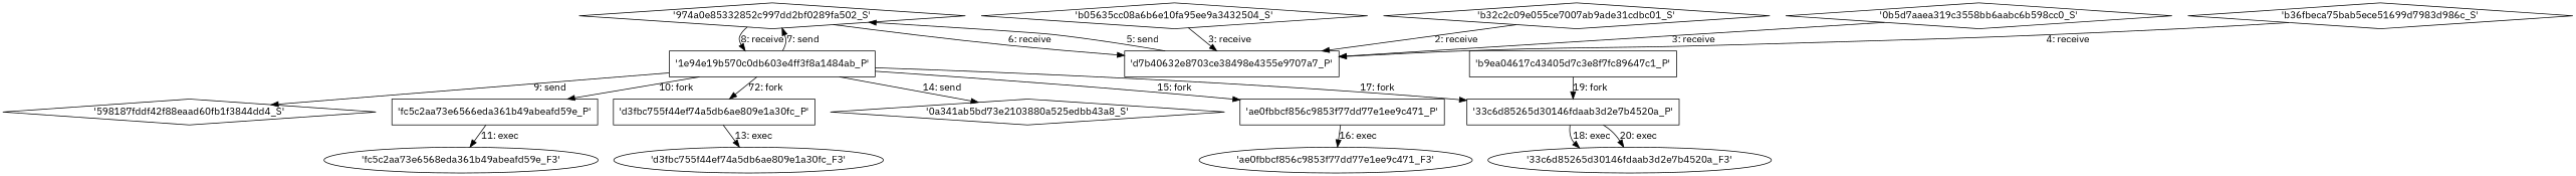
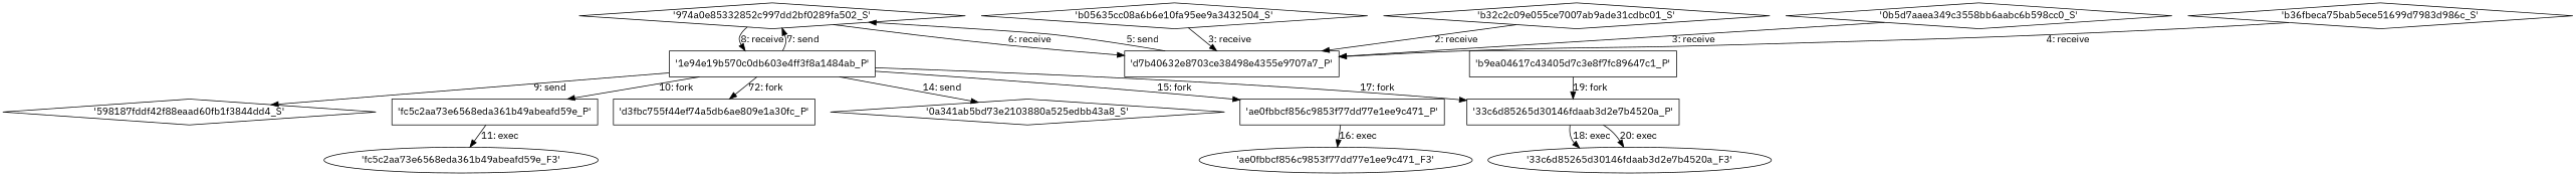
  digraph {
    engine=neato
    fixedsize=false
    fontname="IBM Plex Sans"
    fontsize=10
    nodesep=0.3
    rankdir=TB
    ranksep=0
    splines=true
    node [fontname="IBM Plex Sans" node_type=Socket shape=diamond]
    edge [fontname="IBM Plex Sans"]
    "'974a0e85332852c997dd2bf0289fa502_S'"
    "'d7b40632e8703ce38498e4355e9707a7_P'" [node_type=Process shape=box]
    "'1e94e19b570c0db603e4ff3f8a1484ab_P'" [node_type=Process shape=box]
    "'b05635cc08a6b6e10fa95ee9a3432504_S'"
    "'b32c2c09e055ce7007ab9ade31cdbc01_S'"
-   "'0b5d7aaea319c3558bb6aabc6b598cc0_S'"
+   "'0b5d7aaea319c3558bb6aabc6b598cc0_S'" [label="'0b5d7aaea349c3558bb6aabc6b598cc0_S'"]
    n7 [label="'b36fbeca75bab5ece51699d7983d986c_S'"]
    "'598187fddf42f88eaad60fb1f3844dd4_S'"
-   "'fc5c2aa73e6568eda361b49abeafd59e_P'" [node_type=Process shape=box label="'fc5c2aa73e6566eda361b49abeafd59e_P'"]
+   "'fc5c2aa73e6568eda361b49abeafd59e_P'" [node_type=Process shape=box]
    "'d3fbc755f44ef74a5db6ae809e1a30fc_P'" [node_type=Process shape=box]
    "'0a341ab5bd73e2103880a525edbb43a8_S'"
    "'ae0fbbcf856c9853f77dd77e1ee9c471_P'" [node_type=Process shape=box]
    "'33c6d85265d30146fdaab3d2e7b4520a_P'" [node_type=Process shape=box]
    "'fc5c2aa73e6568eda361b49abeafd59e_F3'" [node_type=File shape=ellipse]
-   "'d3fbc755f44ef74a5db6ae809e1a30fc_F3'" [node_type=File shape=ellipse]
    "'ae0fbbcf856c9853f77dd77e1ee9c471_F3'" [node_type=File shape=ellipse]
    "'33c6d85265d30146fdaab3d2e7b4520a_F3'" [node_type=File shape=ellipse]
    "'b9ea04617c43405d7c3e8f7fc89647c1_P'" [node_type=Process shape=box]
    "'974a0e85332852c997dd2bf0289fa502_S'" -> "'d7b40632e8703ce38498e4355e9707a7_P'" [label="6: receive"]
    "'974a0e85332852c997dd2bf0289fa502_S'" -> "'1e94e19b570c0db603e4ff3f8a1484ab_P'" [label="8: receive"]
    "'d7b40632e8703ce38498e4355e9707a7_P'" -> "'974a0e85332852c997dd2bf0289fa502_S'" [label="5: send"]
    "'1e94e19b570c0db603e4ff3f8a1484ab_P'" -> "'974a0e85332852c997dd2bf0289fa502_S'" [label="7: send"]
    "'1e94e19b570c0db603e4ff3f8a1484ab_P'" -> "'598187fddf42f88eaad60fb1f3844dd4_S'" [label="9: send"]
    "'1e94e19b570c0db603e4ff3f8a1484ab_P'" -> "'fc5c2aa73e6568eda361b49abeafd59e_P'" [label="10: fork"]
    "'1e94e19b570c0db603e4ff3f8a1484ab_P'" -> "'d3fbc755f44ef74a5db6ae809e1a30fc_P'" [label="72: fork"]
    "'1e94e19b570c0db603e4ff3f8a1484ab_P'" -> "'0a341ab5bd73e2103880a525edbb43a8_S'" [label="14: send"]
    "'1e94e19b570c0db603e4ff3f8a1484ab_P'" -> "'ae0fbbcf856c9853f77dd77e1ee9c471_P'" [label="15: fork"]
    "'1e94e19b570c0db603e4ff3f8a1484ab_P'" -> "'33c6d85265d30146fdaab3d2e7b4520a_P'" [label="17: fork"]
    "'b05635cc08a6b6e10fa95ee9a3432504_S'" -> "'d7b40632e8703ce38498e4355e9707a7_P'" [label="3: receive"]
    "'b32c2c09e055ce7007ab9ade31cdbc01_S'" -> "'d7b40632e8703ce38498e4355e9707a7_P'" [label="2: receive"]
    "'0b5d7aaea319c3558bb6aabc6b598cc0_S'" -> "'d7b40632e8703ce38498e4355e9707a7_P'" [label="3: receive"]
    n7 -> "'d7b40632e8703ce38498e4355e9707a7_P'" [label="4: receive"]
    "'fc5c2aa73e6568eda361b49abeafd59e_P'" -> "'fc5c2aa73e6568eda361b49abeafd59e_F3'" [label="11: exec"]
-   "'d3fbc755f44ef74a5db6ae809e1a30fc_P'" -> "'d3fbc755f44ef74a5db6ae809e1a30fc_F3'" [label="13: exec"]
    "'ae0fbbcf856c9853f77dd77e1ee9c471_P'" -> "'ae0fbbcf856c9853f77dd77e1ee9c471_F3'" [label="16: exec"]
    "'33c6d85265d30146fdaab3d2e7b4520a_P'" -> "'33c6d85265d30146fdaab3d2e7b4520a_F3'" [label="18: exec"]
    "'33c6d85265d30146fdaab3d2e7b4520a_P'" -> "'33c6d85265d30146fdaab3d2e7b4520a_F3'" [label="20: exec"]
    "'b9ea04617c43405d7c3e8f7fc89647c1_P'" -> "'33c6d85265d30146fdaab3d2e7b4520a_P'" [label="19: fork"]
  }
